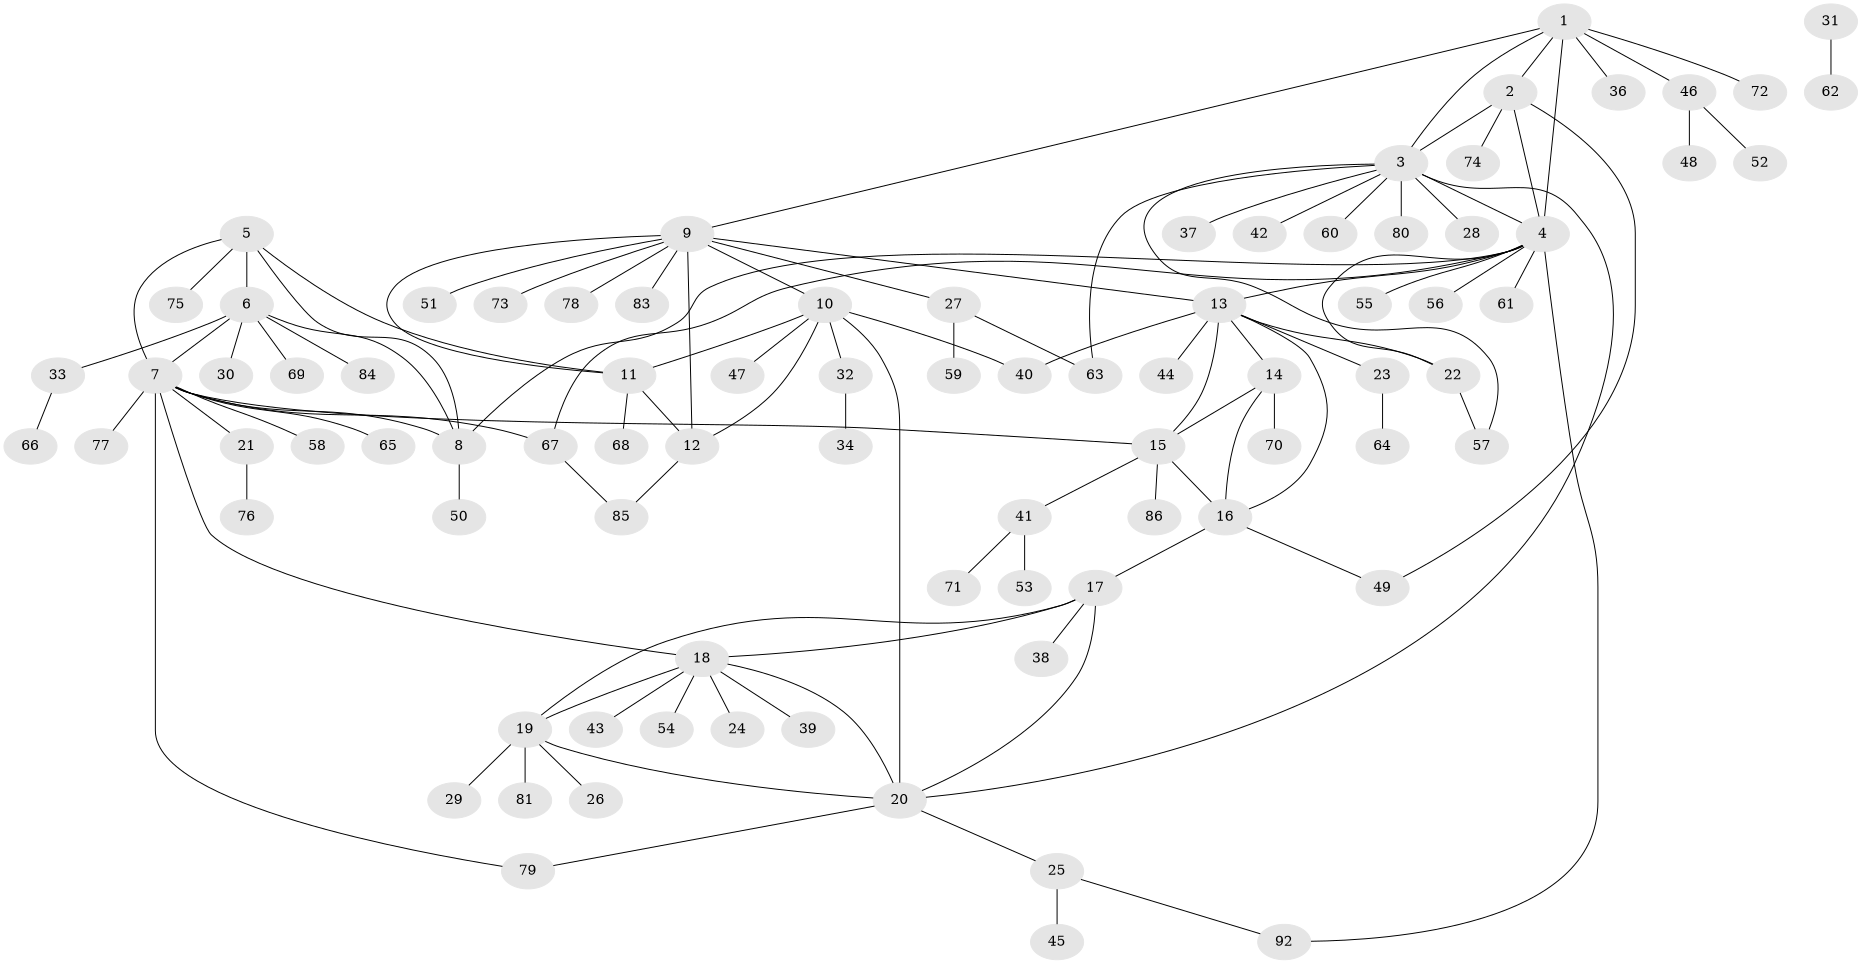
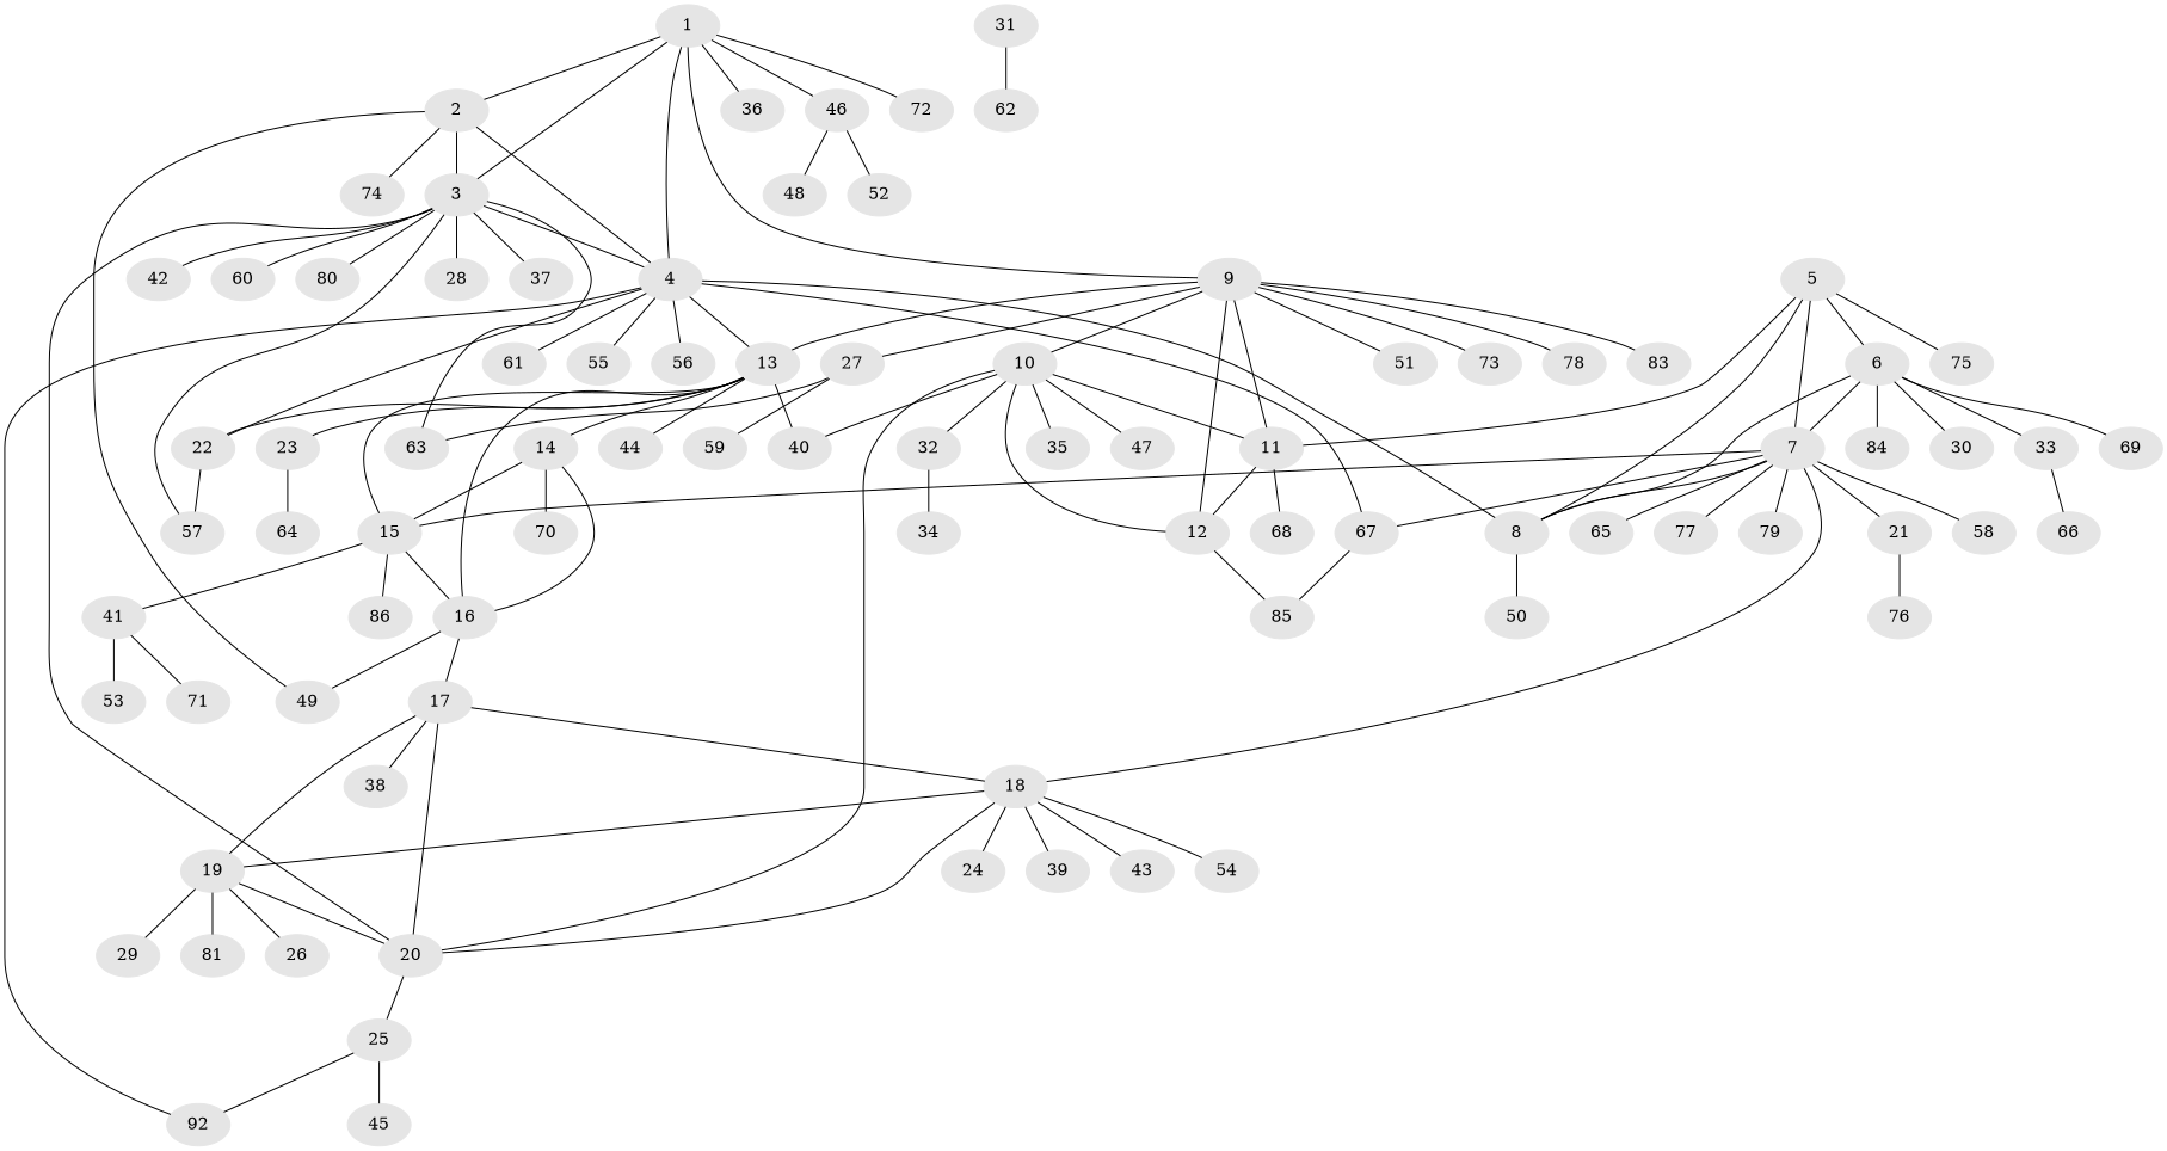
  graph {
    node [color=gray90 style=filled]
    1
    2
    3
    4
    9
    36
    46
    72
    49
    74
    20
    28
    37
    42
    57
    60
    63
    80
    8
    13
    22
    55
    56
    61
    67
    n26 [label=92]
    11
    10
    12
    27
    51
    73
    78
    83
    48
    52
    79
    25
    31
    62
    50
    15
    44
    40
    14
    16
    23
    85
    5
    6
    7
    75
    30
    33
    69
    84
    18
    21
    58
    65
    77
    68
    66
    41
    86
    19
    24
    39
    43
    54
    76
    32
+   35
    47
    59
    34
    70
    17
    64
    53
    71
    38
    26
    29
    81
    45
    1 -- 2
    1 -- 3
    1 -- 4
    1 -- 9
    1 -- 36
    1 -- 46
    1 -- 72
    2 -- 3
    2 -- 4
    2 -- 49
    2 -- 74
    3 -- 4
    3 -- 20
    3 -- 28
    3 -- 37
    3 -- 42
    3 -- 57
    3 -- 60
    3 -- 63
    3 -- 80
    4 -- 8
    4 -- 13
    4 -- 22
    4 -- 55
    4 -- 56
    4 -- 61
    4 -- 67
    4 -- n26
    9 -- 13
    9 -- 11
    9 -- 10
    9 -- 12
    9 -- 27
    9 -- 51
    9 -- 73
    9 -- 78
    9 -- 83
    46 -- 48
    46 -- 52
-   20 -- 79
    20 -- 25
    8 -- 50
    13 -- 22
    13 -- 15
    13 -- 44
    13 -- 40
    13 -- 14
    13 -- 16
    13 -- 23
    22 -- 57
    67 -- 85
    11 -- 12
    11 -- 68
    10 -- 20
    10 -- 11
    10 -- 12
    10 -- 40
    10 -- 32
+   10 -- 35
    10 -- 47
    12 -- 85
    27 -- 63
    27 -- 59
    25 -- n26
    25 -- 45
    31 -- 62
    15 -- 16
    15 -- 41
    15 -- 86
    14 -- 15
    14 -- 16
    14 -- 70
    16 -- 49
    16 -- 17
    23 -- 64
    5 -- 8
    5 -- 11
    5 -- 6
    5 -- 7
    5 -- 75
    6 -- 8
    6 -- 7
    6 -- 30
    6 -- 33
    6 -- 69
    6 -- 84
    7 -- 8
    7 -- 67
    7 -- 79
    7 -- 15
    7 -- 18
    7 -- 21
    7 -- 58
    7 -- 65
    7 -- 77
    33 -- 66
    18 -- 20
    18 -- 19
    18 -- 24
    18 -- 39
    18 -- 43
    18 -- 54
    21 -- 76
    41 -- 53
    41 -- 71
    19 -- 20
    19 -- 26
    19 -- 29
    19 -- 81
    32 -- 34
    17 -- 20
    17 -- 18
    17 -- 19
    17 -- 38
  }
